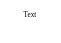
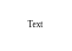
  <mxCell id="0" />
  <mxCell id="1" parent="0" />
- <mxCell id="2" value="Text" style="text;html=1;align=center;verticalAlign=middle;whiteSpace=wrap;rounded=0;fontFamily=Pretendard;fontSource=https%3A%2F%2Ffastly.jsdelivr.net%2Fgh%2FProject-Noonnu%2Fnoonfonts_2107%401.1%2FPretendard-Regular.woff;" vertex="1" parent="1"><mxGeometry x="20" y="10" width="60" height="30" as="geometry" /></mxCell>
+ <mxCell id="2" value="Text" style="text;html=1;align=center;verticalAlign=middle;whiteSpace=wrap;rounded=0;fontFamily=Pretendard;fontSource=https%3A%2F%2Ffastly.jsdelivr.net%2Fgh%2FProject-Noonnu%2Fnoonfonts_2107%401.1%2FPretendard-Regular.woff;" vertex="1" parent="1"><mxGeometry x="20" y="20" width="60" height="30" as="geometry" /></mxCell>
